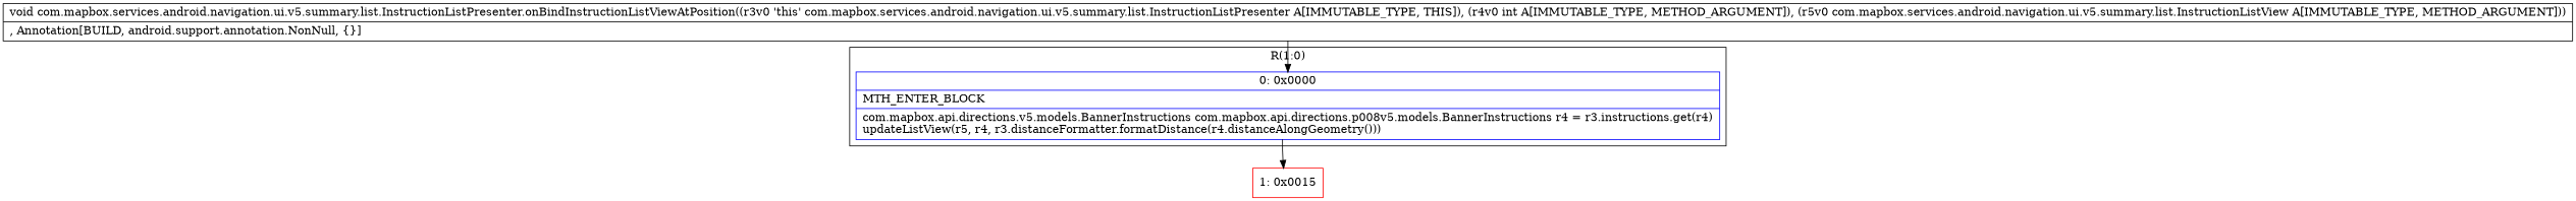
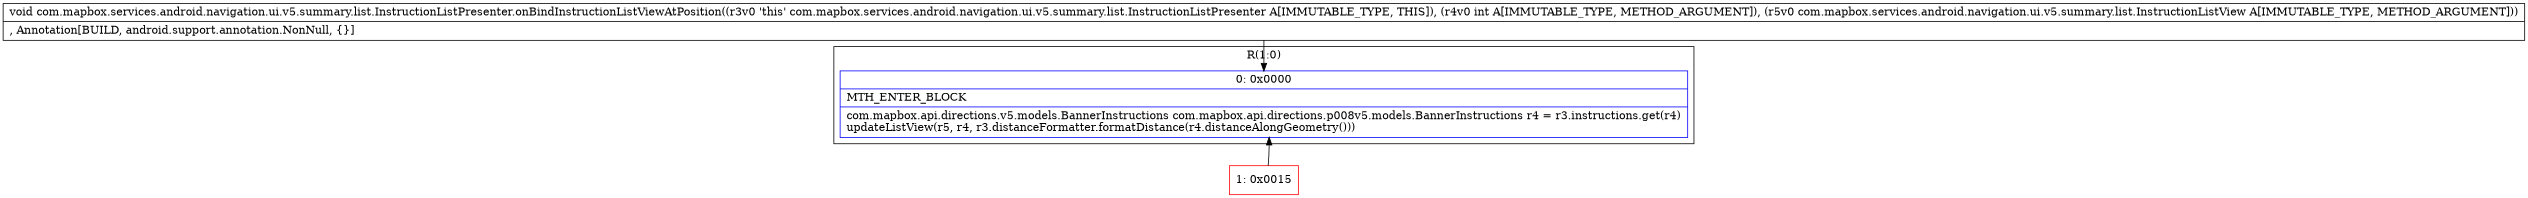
  digraph {
    node [shape=record]
    n1 [color=blue label="{0\:\ 0x0000|MTH_ENTER_BLOCK\l|com.mapbox.api.directions.v5.models.BannerInstructions com.mapbox.api.directions.p008v5.models.BannerInstructions r4 = r3.instructions.get(r4)\lupdateListView(r5, r4, r3.distanceFormatter.formatDistance(r4.distanceAlongGeometry()))\l}"]
    n2 [color=red label="{1\:\ 0x0015}"]
    n3 [label="{void com.mapbox.services.android.navigation.ui.v5.summary.list.InstructionListPresenter.onBindInstructionListViewAtPosition((r3v0 'this' com.mapbox.services.android.navigation.ui.v5.summary.list.InstructionListPresenter A[IMMUTABLE_TYPE, THIS]), (r4v0 int A[IMMUTABLE_TYPE, METHOD_ARGUMENT]), (r5v0 com.mapbox.services.android.navigation.ui.v5.summary.list.InstructionListView A[IMMUTABLE_TYPE, METHOD_ARGUMENT]))  | , Annotation[BUILD, android.support.annotation.NonNull, \{\}]\l}"]
    subgraph cluster_1 {
      label="R(1:0)"
      n1
    }
-   n1 -> n2
+   n2 -> n1
    n3 -> n1
  }
